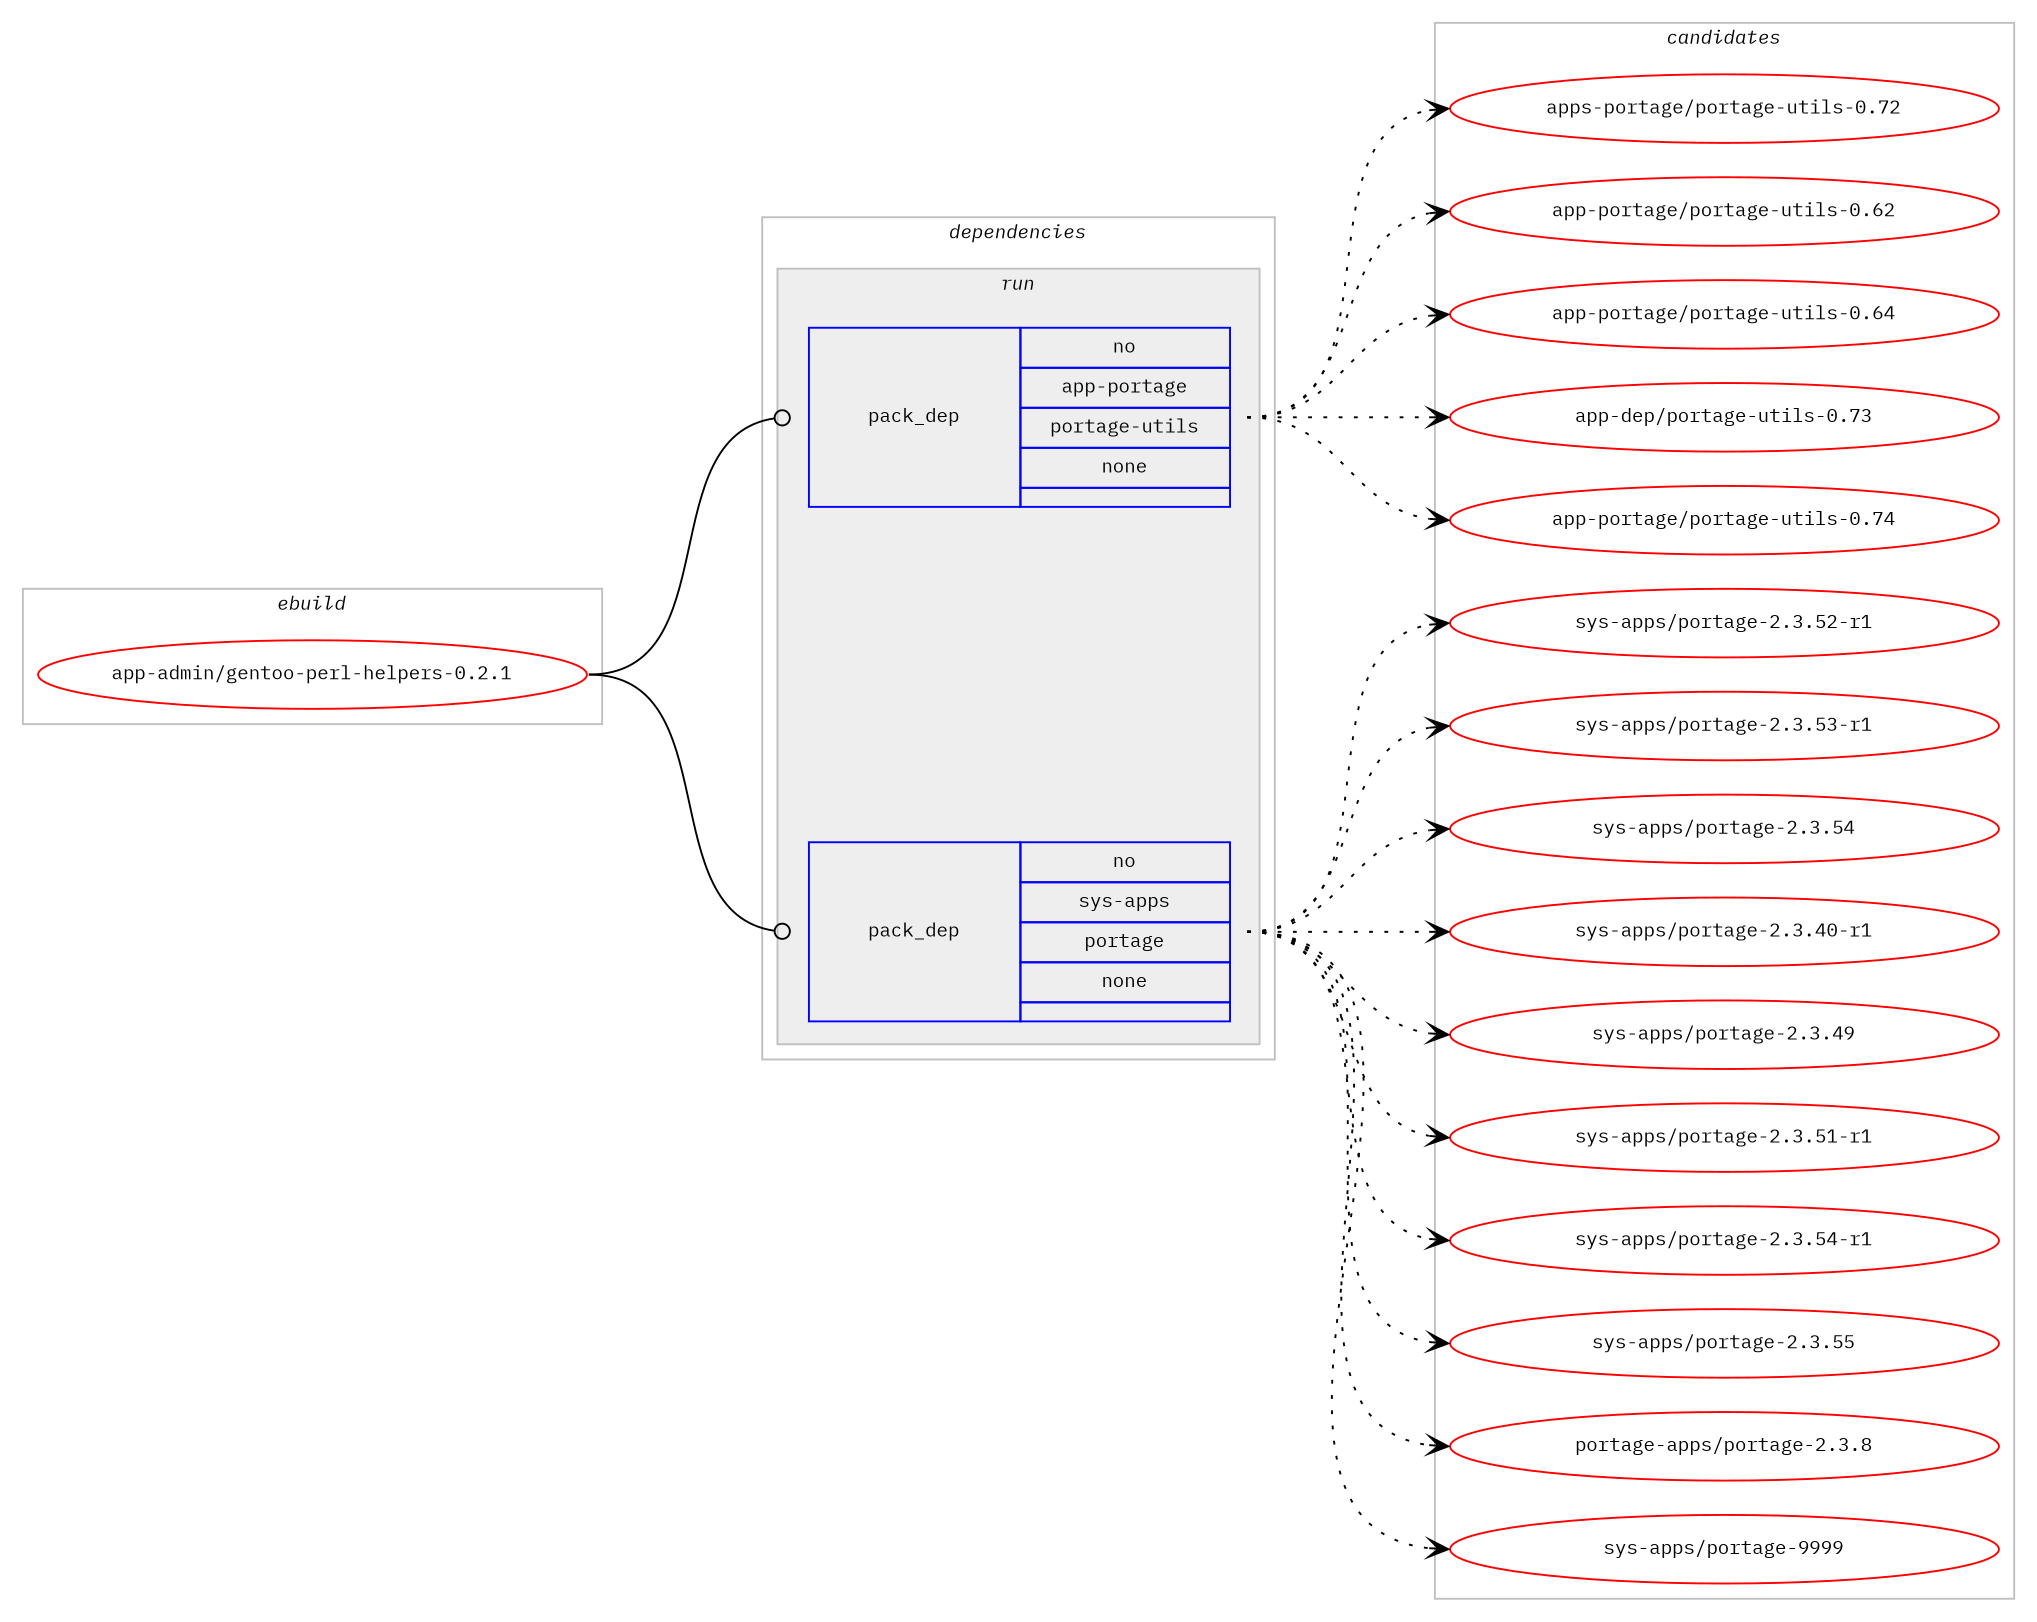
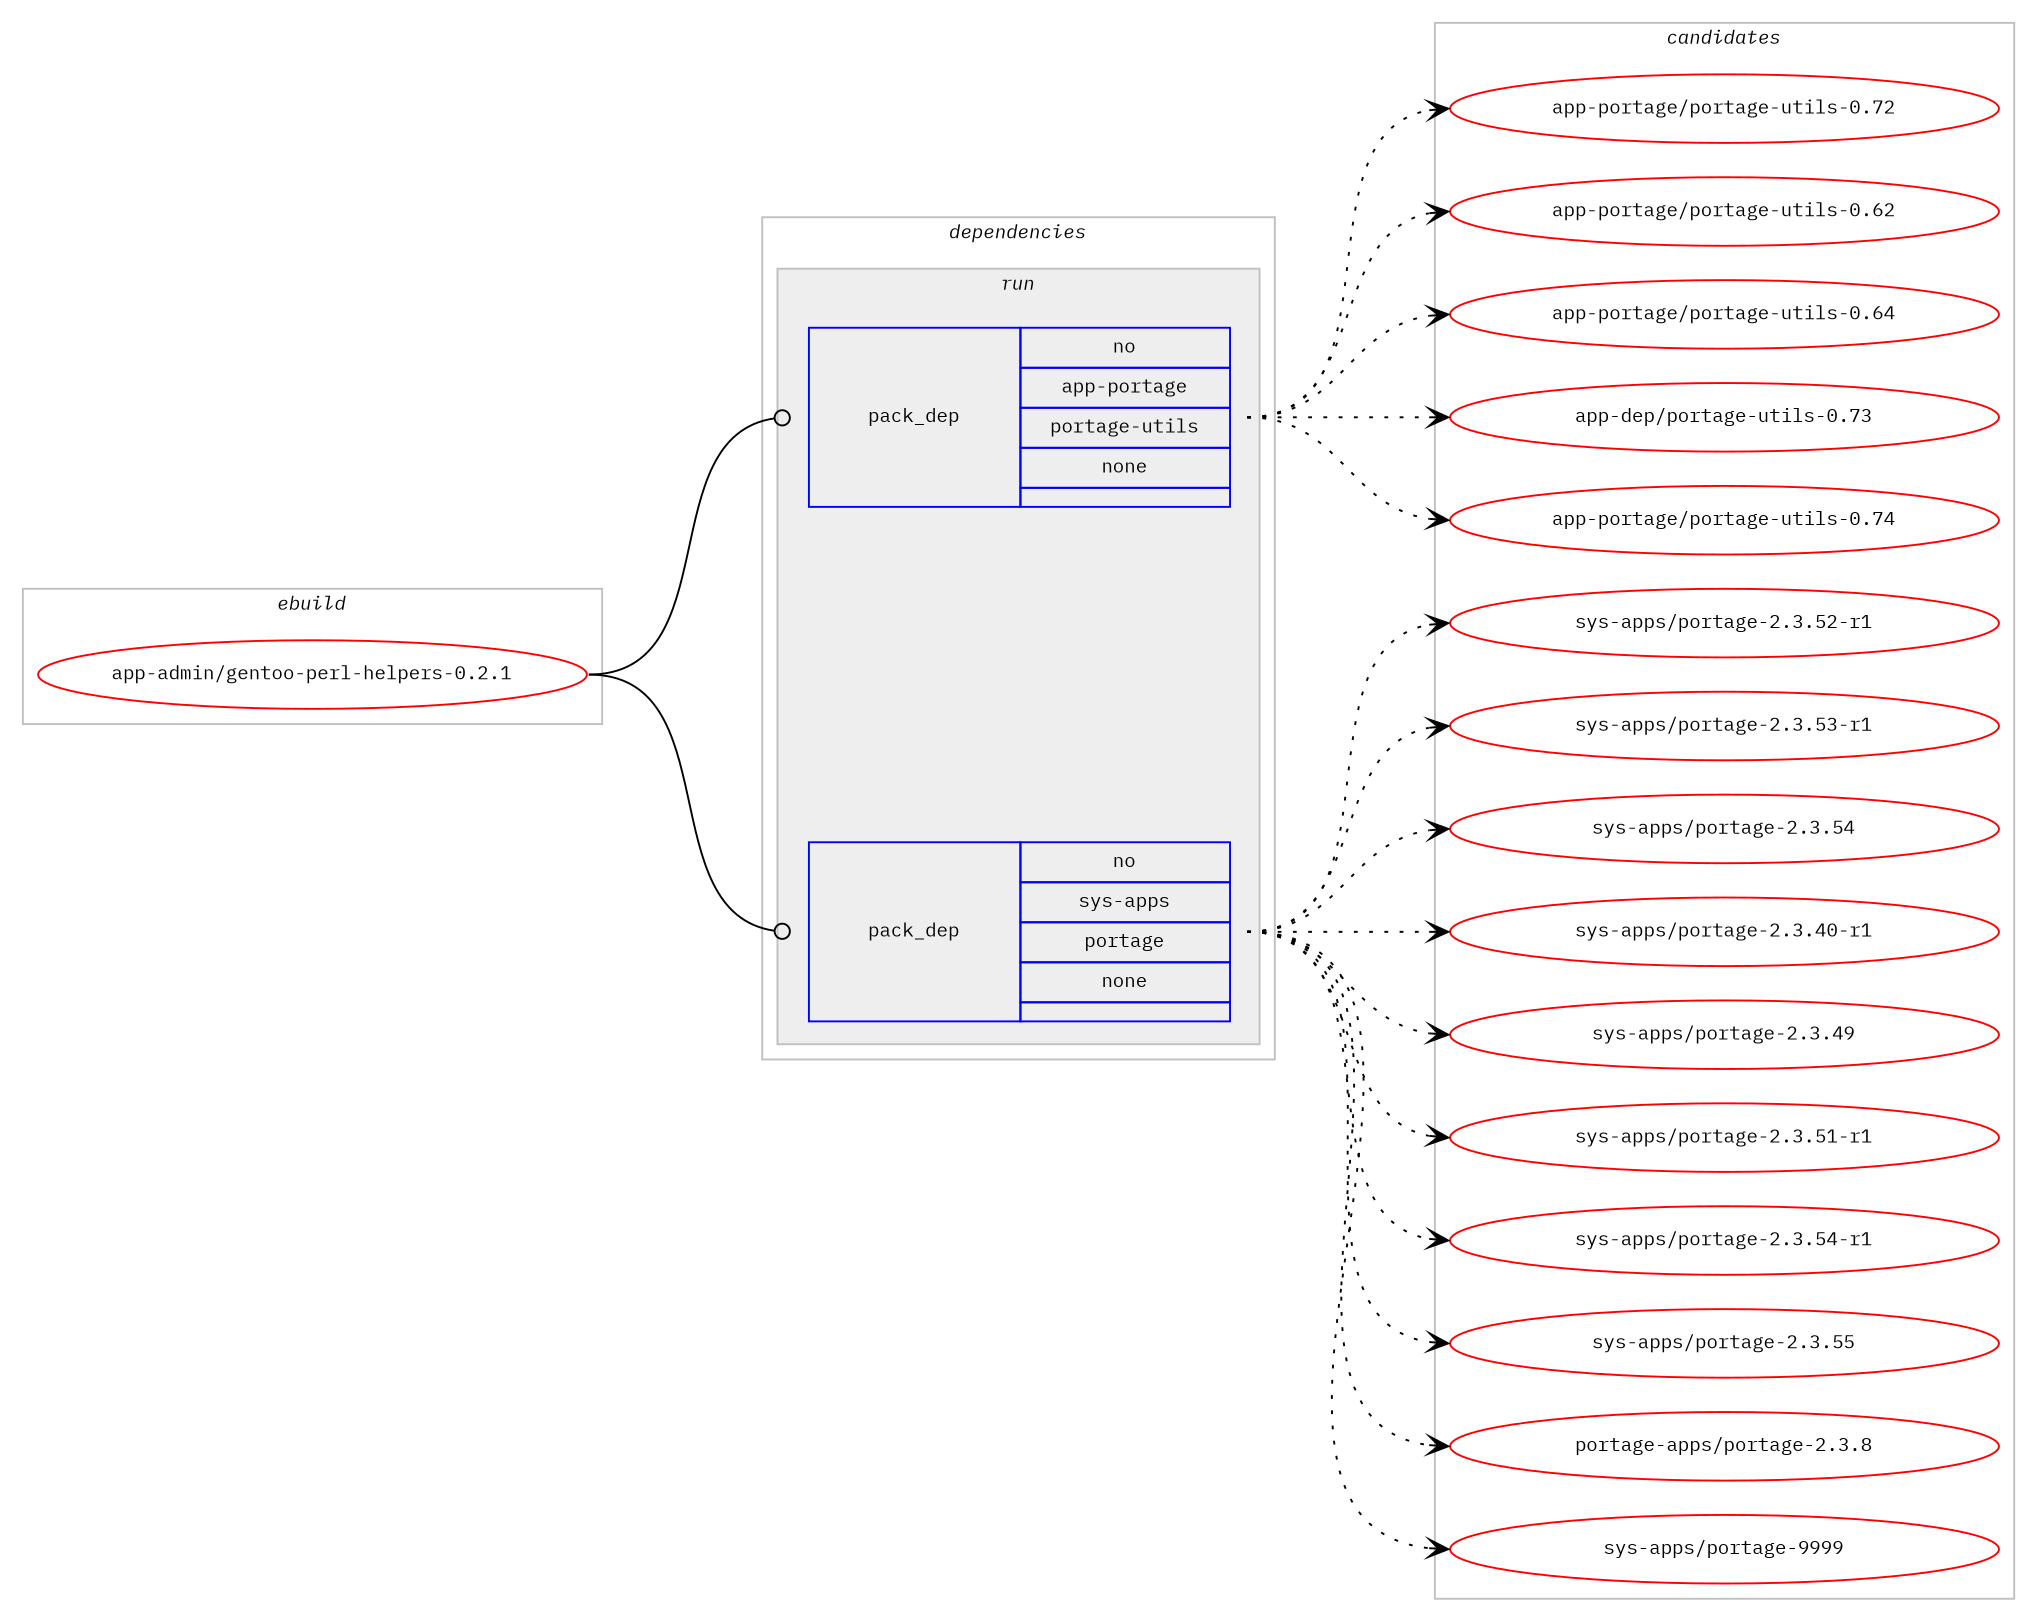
  digraph {
    compound=true
    concentrate=true
    fontname="IBM Plex Mono"
    fontsize=10
    newrank=true
    rankdir=LR
    ranksep=1.5
    node [color=red fontname="IBM Plex Mono" fontsize=10]
    edge [arrowhead=vee fontname="IBM Plex Mono" headport=w style=dotted tailport=e weight=100]
    n1 [label="app-admin/gentoo-perl-helpers-0.2.1" width=4]
    n2 [color=blue label=<<TABLE BORDER="0" CELLBORDER="1" CELLSPACING="0" CELLPADDING="4" WIDTH="220"><TR><TD ROWSPAN="6" CELLPADDING="30">pack_dep</TD></TR><TR><TD WIDTH="110">no</TD></TR><TR><TD>app-portage</TD></TR><TR><TD>portage-utils</TD></TR><TR><TD>none</TD></TR><TR><TD></TD></TR></TABLE>> shape=none]
    n3 [color=blue label=<<TABLE BORDER="0" CELLBORDER="1" CELLSPACING="0" CELLPADDING="4" WIDTH="220"><TR><TD ROWSPAN="6" CELLPADDING="30">pack_dep</TD></TR><TR><TD WIDTH="110">no</TD></TR><TR><TD>sys-apps</TD></TR><TR><TD>portage</TD></TR><TR><TD>none</TD></TR><TR><TD></TD></TR></TABLE>> shape=none]
-   n4 [label="apps-portage/portage-utils-0.72" width=4]
+   n4 [label="app-portage/portage-utils-0.72" width=4]
    n5 [label="app-portage/portage-utils-0.62" width=4]
    n6 [label="app-portage/portage-utils-0.64" width=4]
    n7 [label="app-dep/portage-utils-0.73" width=4]
    n8 [label="app-portage/portage-utils-0.74" width=4]
    n9 [label="sys-apps/portage-2.3.52-r1" width=4]
    n10 [label="sys-apps/portage-2.3.53-r1" width=4]
    n11 [label="sys-apps/portage-2.3.54" width=4]
    n12 [label="sys-apps/portage-2.3.40-r1" width=4]
    n13 [label="sys-apps/portage-2.3.49" width=4]
    n14 [label="sys-apps/portage-2.3.51-r1" width=4]
    n15 [label="sys-apps/portage-2.3.54-r1" width=4]
    n16 [label="sys-apps/portage-2.3.55" width=4]
    n17 [label="portage-apps/portage-2.3.8" width=4]
    n18 [label="sys-apps/portage-9999" width=4]
    subgraph cluster_1 {
      color=gray
      label=<<i>ebuild</i>>
      rank=same
      n1
    }
    subgraph cluster_2 {
      color=gray
      label=<<i>dependencies</i>>
      subgraph cluster_3 {
        color=gray
        fillcolor="#eeeeee"
        label=<<i>compile</i>>
        style=filled
      }
      subgraph cluster_4 {
        color=gray
        fillcolor="#eeeeee"
        label=<<i>compile and run</i>>
        style=filled
      }
      subgraph cluster_5 {
        color=gray
        fillcolor="#eeeeee"
        label=<<i>run</i>>
        style=filled
        subgraph sub_6 {
          color=gray
          fillcolor="#eeeeee"
          label=<<i>run</i>>
          style=filled
          n2
        }
        subgraph sub_7 {
          color=gray
          fillcolor="#eeeeee"
          label=<<i>run</i>>
          style=filled
          n3
        }
      }
    }
    subgraph cluster_8 {
      color=gray
      label=<<i>candidates</i>>
      rank=same
      subgraph sub_9 {
        color=black
        label=<<i>candidates</i>>
        nodesep=1
        rank=same
        n4
        n5
        n6
        n7
        n8
      }
      subgraph sub_10 {
        color=black
        label=<<i>candidates</i>>
        nodesep=1
        rank=same
        n9
        n10
        n11
        n12
        n13
        n14
        n15
        n16
        n17
        n18
      }
    }
    n1 -> n2 [arrowhead=odot style=solid weight=20]
    n1 -> n3 [arrowhead=odot style=solid weight=20]
    n2 -> n4
    n2 -> n5
    n2 -> n6
    n2 -> n7
    n2 -> n8
    n3 -> n9
    n3 -> n10
    n3 -> n11
    n3 -> n12
    n3 -> n13
    n3 -> n14
    n3 -> n15
    n3 -> n16
    n3 -> n17
    n3 -> n18
  }
